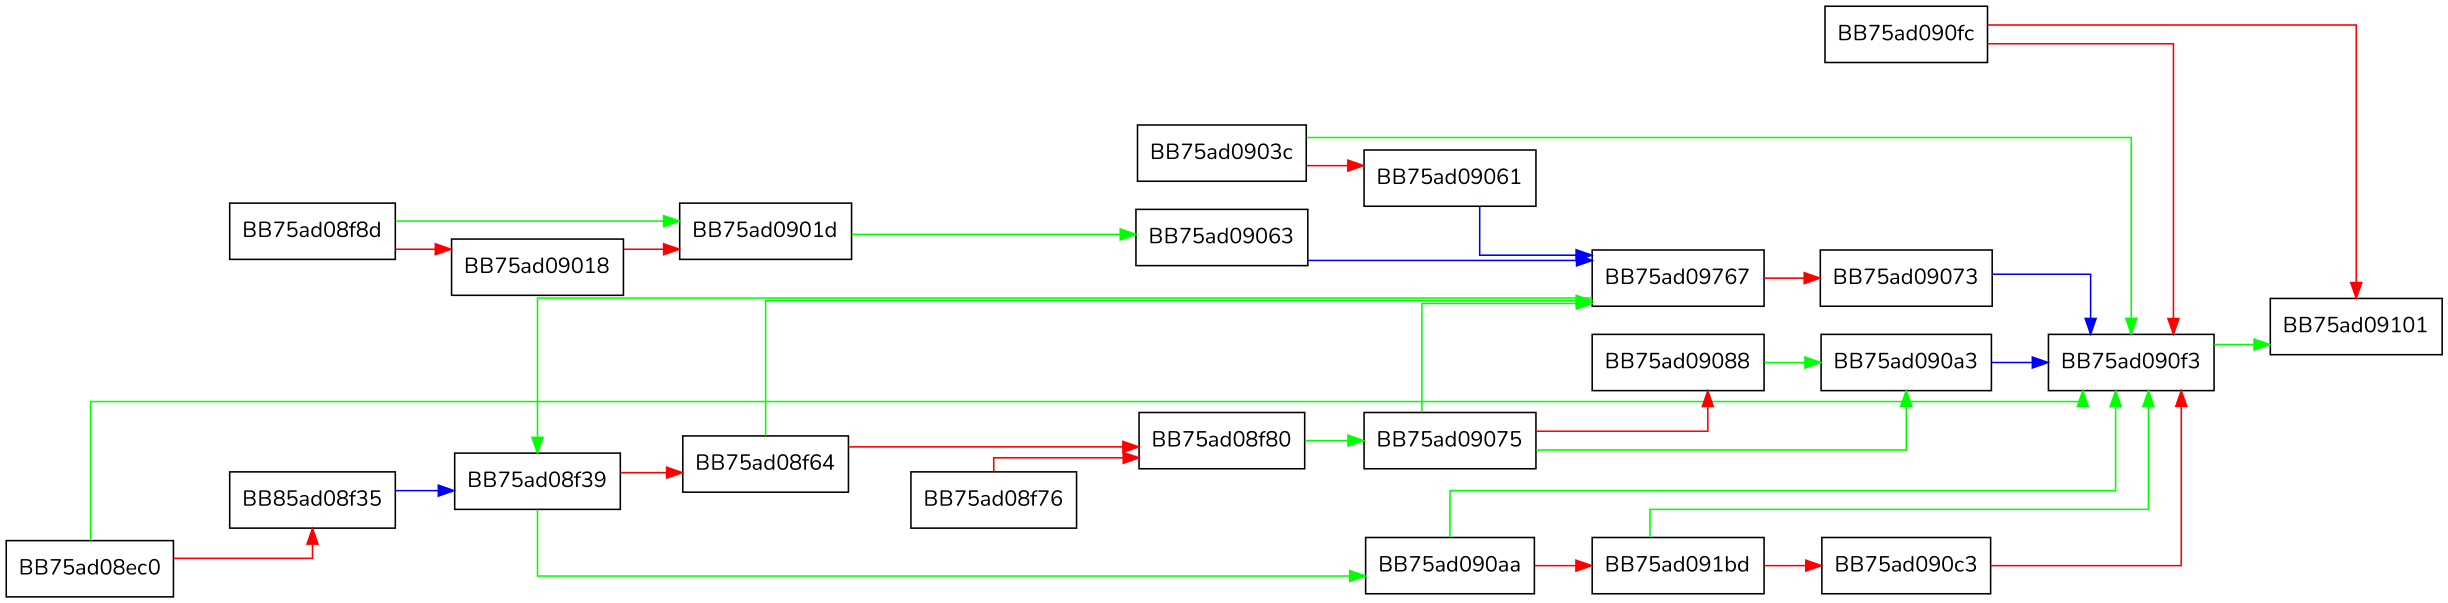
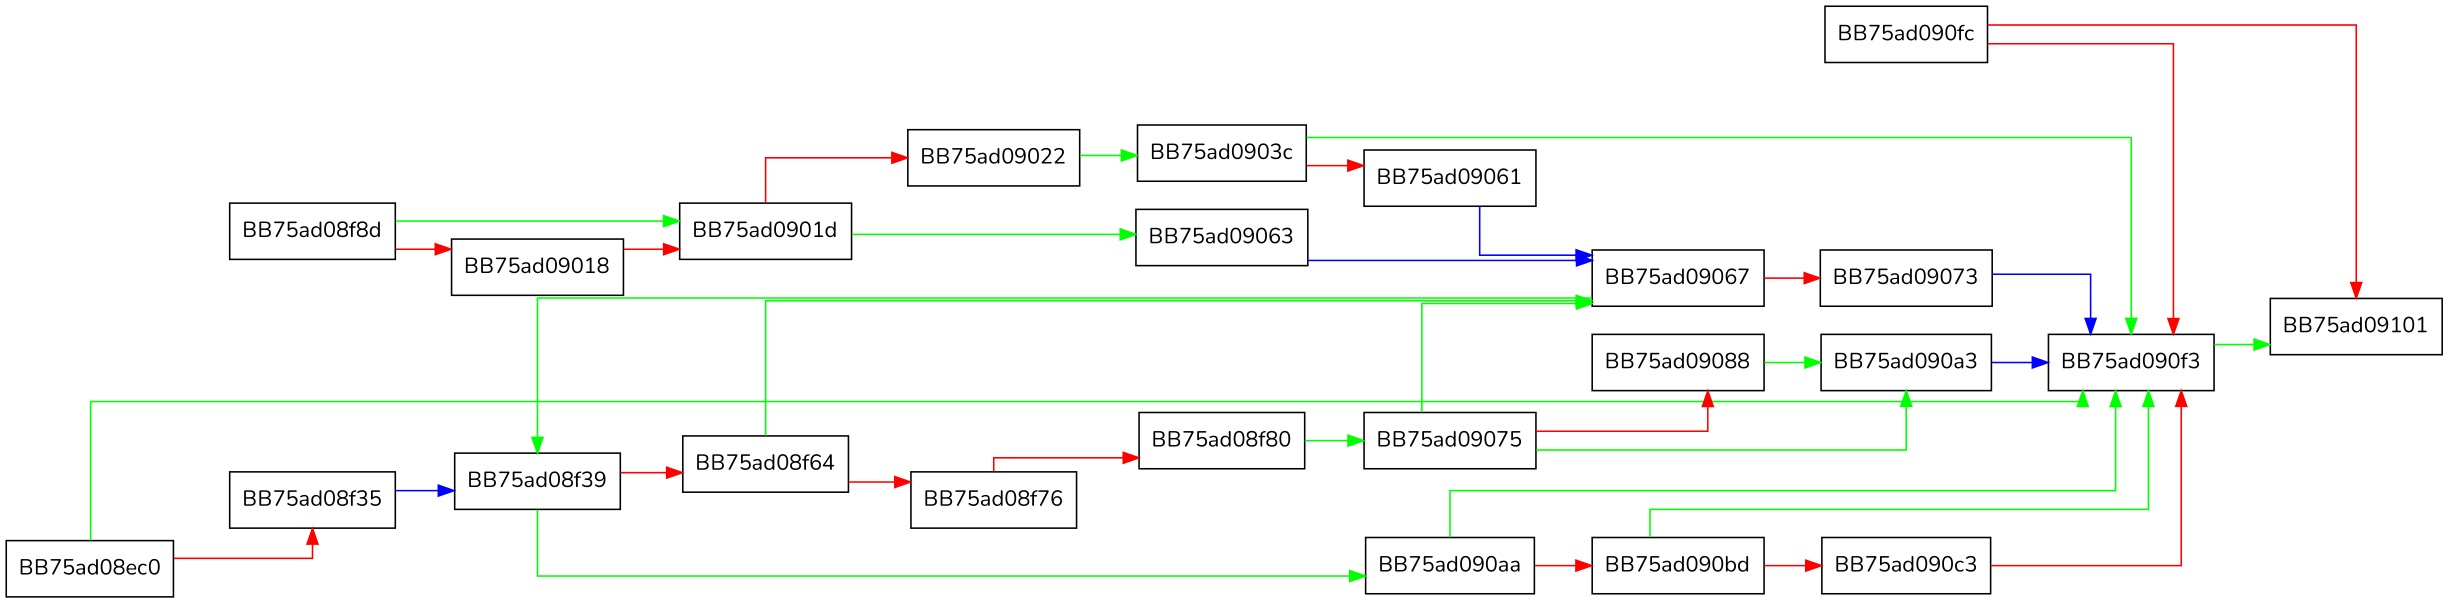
  digraph {
    fontname=Nunito
    rankdir=LR
    splines=ortho
    node [fontname=Nunito shape=box]
    edge [color=green fontname=Nunito]
    BB75ad08ec0
    BB75ad090f3
-   BB75ad08f35 [label=BB85ad08f35]
+   BB75ad08f35
    BB75ad09101
    BB75ad08f39
    BB75ad090fc
    BB75ad090aa
    BB75ad08f64
-   BB75ad090bd [label=BB75ad091bd]
-   BB75ad09067 [label=BB75ad09767]
+   BB75ad090bd
+   BB75ad09067
    BB75ad08f76
    BB75ad090c3
    BB75ad09073
    BB75ad08f80
    BB75ad09075
    BB75ad090a3
    BB75ad09088
    BB75ad08f8d
    BB75ad0901d
    BB75ad09018
    BB75ad09063
+   BB75ad09022
    BB75ad0903c
    BB75ad09061
    BB75ad08ec0 -> BB75ad090f3
    BB75ad08ec0 -> BB75ad08f35 [color=red]
    BB75ad090f3 -> BB75ad09101
    BB75ad08f35 -> BB75ad08f39 [color=blue]
    BB75ad08f39 -> BB75ad090aa
    BB75ad08f39 -> BB75ad08f64 [color=red]
    BB75ad090fc -> BB75ad090f3 [color=red]
    BB75ad090fc -> BB75ad09101 [color=red]
    BB75ad090aa -> BB75ad090f3
    BB75ad090aa -> BB75ad090bd [color=red]
    BB75ad08f64 -> BB75ad09067
-   BB75ad08f64 -> BB75ad08f80 [color=red]
+   BB75ad08f64 -> BB75ad08f76 [color=red]
    BB75ad090bd -> BB75ad090f3
    BB75ad090bd -> BB75ad090c3 [color=red]
    BB75ad09067 -> BB75ad08f39
    BB75ad09067 -> BB75ad09073 [color=red]
    BB75ad08f76 -> BB75ad08f80 [color=red]
    BB75ad090c3 -> BB75ad090f3 [color=red]
    BB75ad09073 -> BB75ad090f3 [color=blue]
    BB75ad08f80 -> BB75ad09075
    BB75ad09075 -> BB75ad09067
    BB75ad09075 -> BB75ad090a3
    BB75ad09075 -> BB75ad09088 [color=red]
    BB75ad090a3 -> BB75ad090f3 [color=blue]
    BB75ad09088 -> BB75ad090a3
    BB75ad08f8d -> BB75ad0901d
    BB75ad08f8d -> BB75ad09018 [color=red]
    BB75ad0901d -> BB75ad09063
+   BB75ad0901d -> BB75ad09022 [color=red]
    BB75ad09018 -> BB75ad0901d [color=red]
    BB75ad09063 -> BB75ad09067 [color=blue]
+   BB75ad09022 -> BB75ad0903c
    BB75ad0903c -> BB75ad090f3
    BB75ad0903c -> BB75ad09061 [color=red]
    BB75ad09061 -> BB75ad09067 [color=blue]
  }
